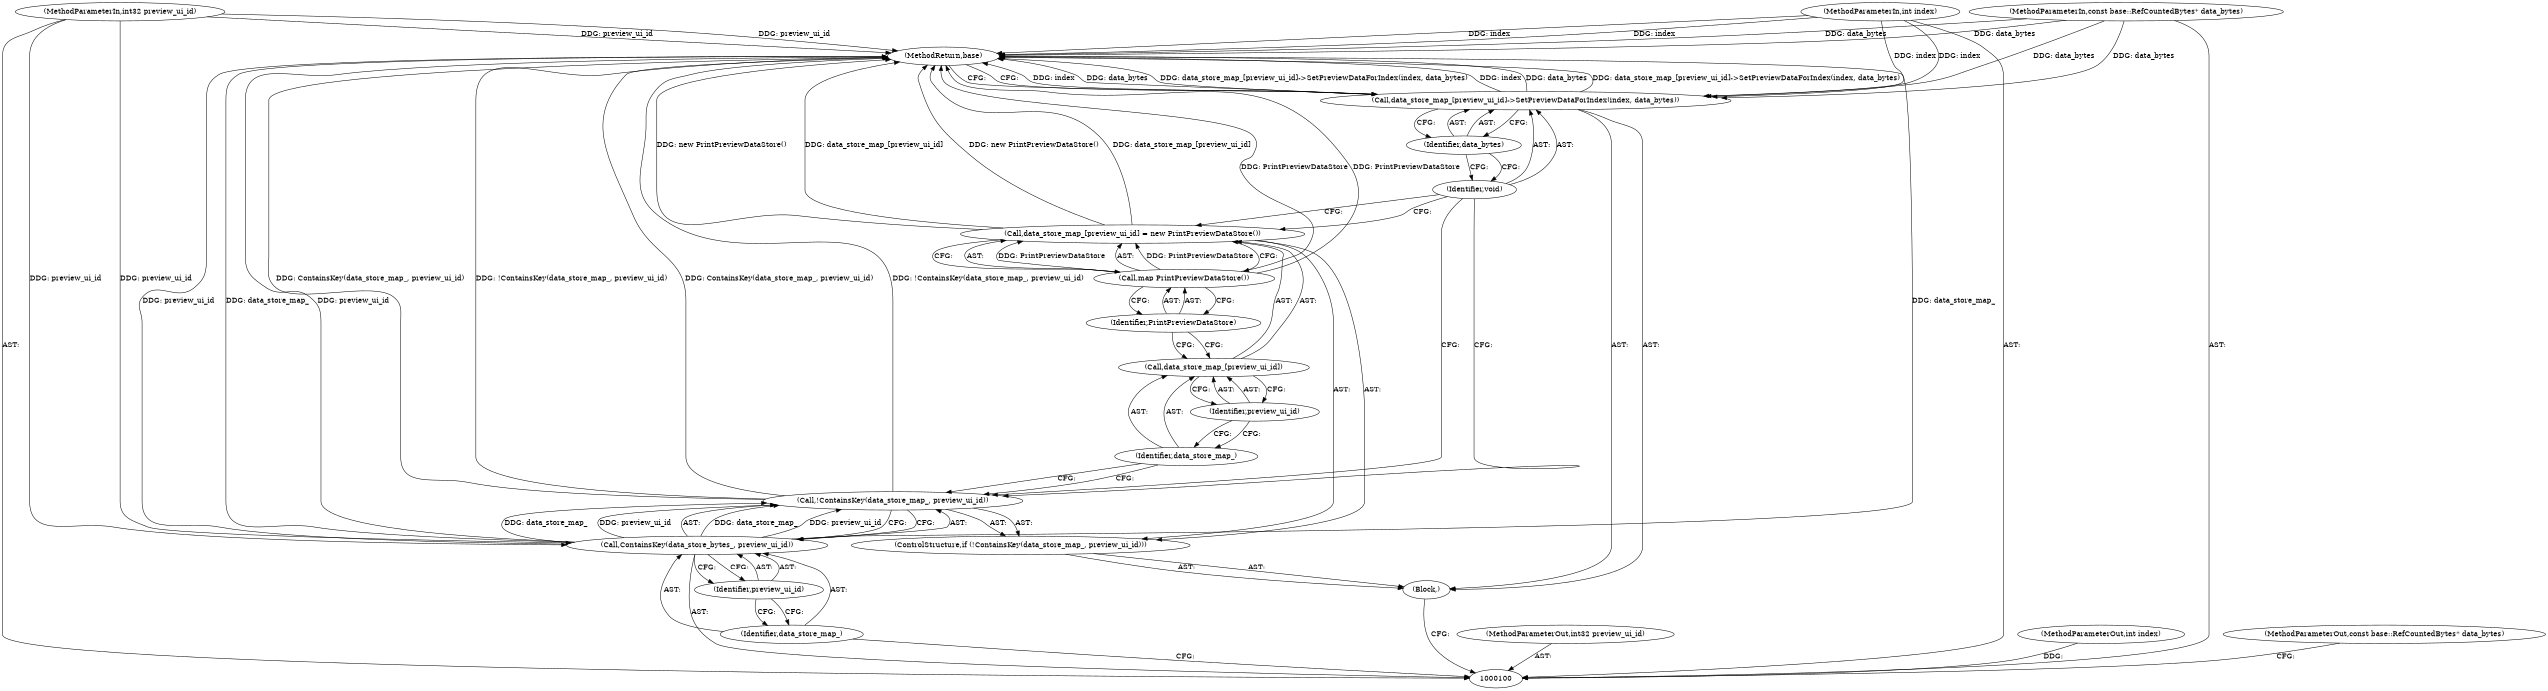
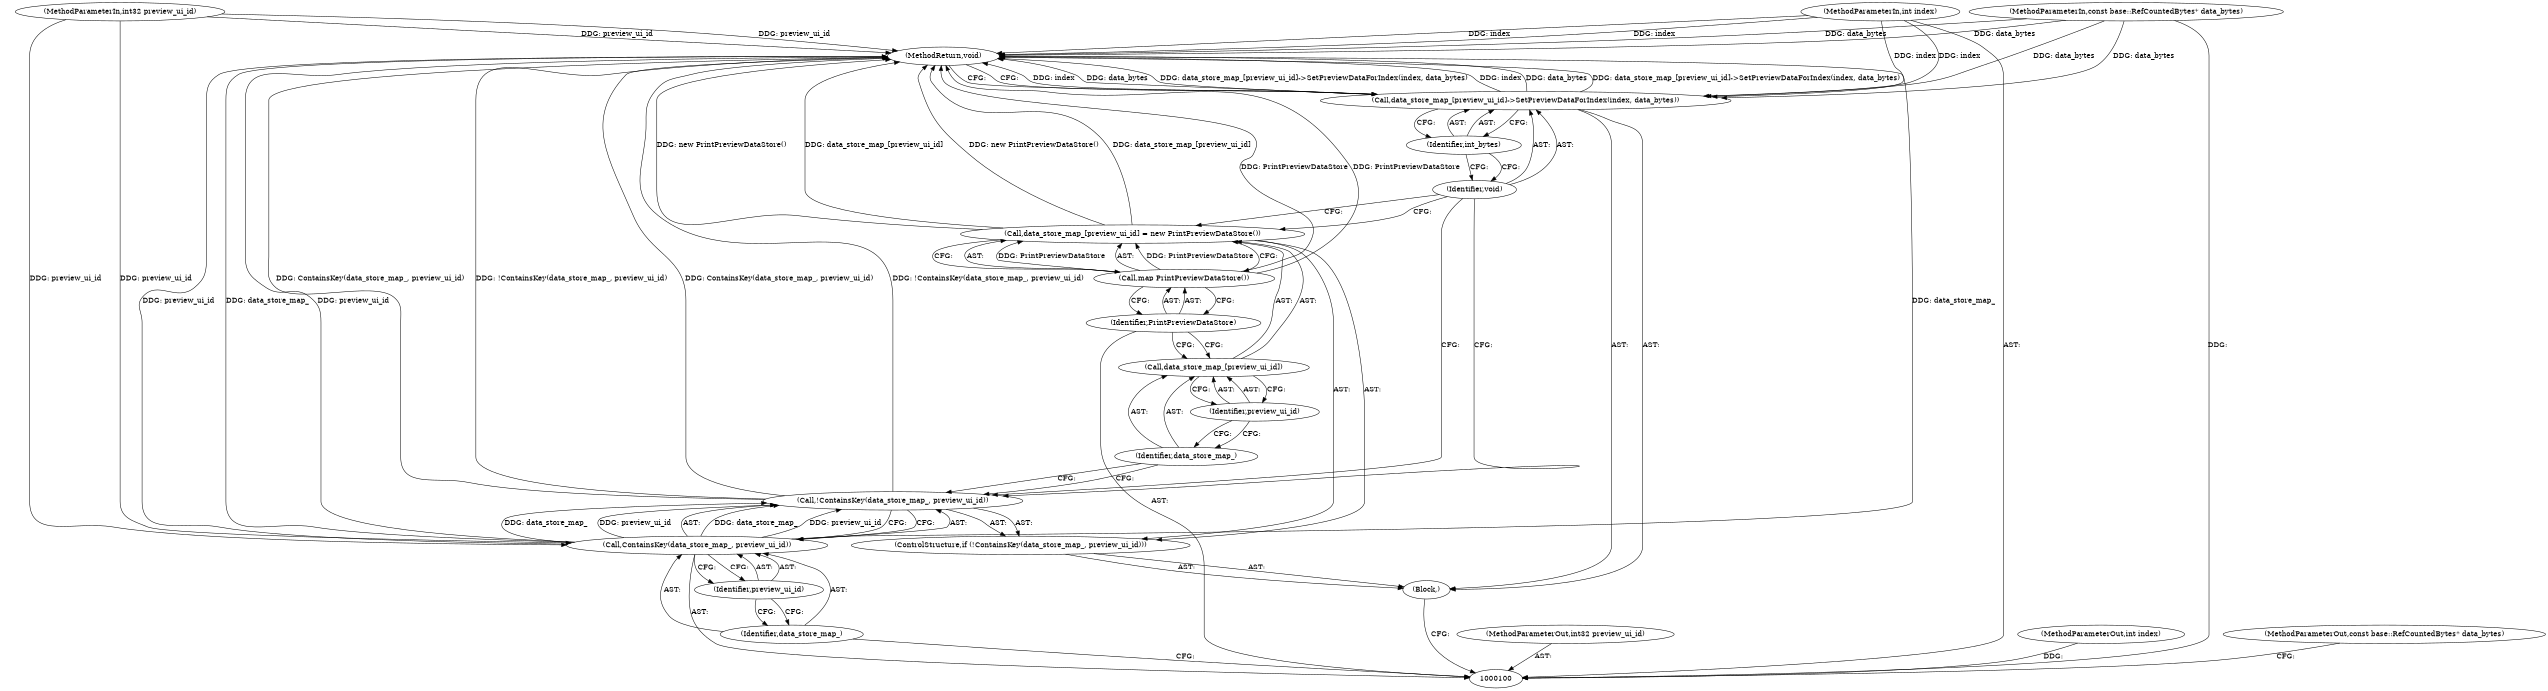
  digraph {
-   n1 [label="(MethodReturn,base)"]
+   n1 [label="(MethodReturn,void)"]
    n2 [label="(Call,data_store_map_[preview_ui_id]->SetPreviewDataForIndex(index, data_bytes))"]
    n3 [label="(Block,)"]
-   n4 [label="(Identifier,data_bytes)"]
+   n4 [label="(Identifier,int_bytes)"]
    n5 [label="(MethodParameterIn,int32 preview_ui_id)"]
    1000100
-   n7 [label="(Call,ContainsKey(data_store_bytes_, preview_ui_id))"]
+   n7 [label="(Call,ContainsKey(data_store_map_, preview_ui_id))"]
    n8 [label="(Identifier,preview_ui_id)"]
    n9 [label="(Call,!ContainsKey(data_store_map_, preview_ui_id))"]
    n10 [label="(MethodParameterOut,int32 preview_ui_id)"]
    n11 [label="(MethodParameterIn,int index)"]
    n12 [label="(MethodParameterOut,int index)"]
    n13 [label="(MethodParameterIn,const base::RefCountedBytes* data_bytes)"]
    n14 [label="(MethodParameterOut,const base::RefCountedBytes* data_bytes)"]
    n15 [label="(Identifier,data_store_map_)"]
    n16 [label="(ControlStructure,if (!ContainsKey(data_store_map_, preview_ui_id)))"]
    n17 [label="(Identifier,preview_ui_id)"]
    n18 [label="(Call,data_store_map_[preview_ui_id])"]
    n19 [label="(Identifier,data_store_map_)"]
    n20 [label="(Call,data_store_map_[preview_ui_id] = new PrintPreviewDataStore())"]
    n21 [label="(Call,map PrintPreviewDataStore())"]
    n22 [label="(Identifier,PrintPreviewDataStore)"]
    n23 [label="(Identifier,void)"]
    n1 -> n2 [label="CFG: "]
    n1 -> n2 [label="CFG: "]
    n2 -> n1 [label="DDG: index"]
    n2 -> n1 [label="DDG: data_bytes"]
    n2 -> n1 [label="DDG: data_store_map_[preview_ui_id]->SetPreviewDataForIndex(index, data_bytes)"]
    n2 -> n1 [label="DDG: index"]
    n2 -> n1 [label="DDG: data_bytes"]
    n2 -> n1 [label="DDG: data_store_map_[preview_ui_id]->SetPreviewDataForIndex(index, data_bytes)"]
    n2 -> n3 [label="AST: "]
    n2 -> n3 [label="AST: "]
    n2 -> n4 [label="CFG: "]
    n2 -> n4 [label="CFG: "]
    n3 -> 1000100 [label="CFG: "]
    n4 -> n2 [label="AST: "]
    n4 -> n2 [label="AST: "]
    n4 -> n23 [label="CFG: "]
    n4 -> n23 [label="CFG: "]
    n5 -> n1 [label="DDG: preview_ui_id"]
    n5 -> n1 [label="DDG: preview_ui_id"]
-   n5 -> 1000100 [label="AST: "]
+   n22 -> 1000100 [label="AST: "]
    n5 -> n7 [label="DDG: preview_ui_id"]
    n5 -> n7 [label="DDG: preview_ui_id"]
    n7 -> n1 [label="DDG: data_store_map_"]
    n7 -> n1 [label="DDG: preview_ui_id"]
    n7 -> n1 [label="DDG: data_store_map_"]
    n7 -> n1 [label="DDG: preview_ui_id"]
    n7 -> 1000100 [label="AST: "]
    n7 -> n8 [label="CFG: "]
    n7 -> n8 [label="CFG: "]
    n7 -> n9 [label="AST: "]
    n7 -> n9 [label="DDG: data_store_map_"]
    n7 -> n9 [label="DDG: preview_ui_id"]
    n7 -> n9 [label="AST: "]
    n7 -> n9 [label="DDG: data_store_map_"]
    n7 -> n9 [label="DDG: preview_ui_id"]
    n8 -> n7 [label="AST: "]
    n8 -> n7 [label="AST: "]
    n8 -> n15 [label="CFG: "]
    n8 -> n15 [label="CFG: "]
    n9 -> n1 [label="DDG: ContainsKey(data_store_map_, preview_ui_id)"]
    n9 -> n1 [label="DDG: !ContainsKey(data_store_map_, preview_ui_id)"]
    n9 -> n1 [label="DDG: ContainsKey(data_store_map_, preview_ui_id)"]
    n9 -> n1 [label="DDG: !ContainsKey(data_store_map_, preview_ui_id)"]
    n9 -> n7 [label="CFG: "]
    n9 -> n7 [label="CFG: "]
    n9 -> n16 [label="AST: "]
    n9 -> n16 [label="AST: "]
    n10 -> 1000100 [label="AST: "]
    n11 -> n1 [label="DDG: index"]
    n11 -> n1 [label="DDG: index"]
    n11 -> n2 [label="DDG: index"]
    n11 -> n2 [label="DDG: index"]
    n11 -> 1000100 [label="AST: "]
    n12 -> 1000100 [label="DDG: "]
    n13 -> n1 [label="DDG: data_bytes"]
    n13 -> n1 [label="DDG: data_bytes"]
    n13 -> n2 [label="DDG: data_bytes"]
    n13 -> n2 [label="DDG: data_bytes"]
-   n13 -> 1000100 [label="AST: "]
+   n13 -> 1000100 [label="DDG: "]
    n14 -> 1000100 [label="CFG: "]
    n15 -> 1000100 [label="CFG: "]
    n15 -> n7 [label="AST: "]
    n15 -> n7 [label="AST: "]
    n16 -> n3 [label="AST: "]
    n16 -> n3 [label="AST: "]
    n17 -> n18 [label="AST: "]
    n17 -> n18 [label="AST: "]
    n17 -> n19 [label="CFG: "]
    n17 -> n19 [label="CFG: "]
    n18 -> n17 [label="CFG: "]
    n18 -> n17 [label="CFG: "]
    n18 -> n20 [label="AST: "]
    n18 -> n20 [label="AST: "]
    n19 -> n9 [label="CFG: "]
    n19 -> n9 [label="CFG: "]
    n19 -> n18 [label="AST: "]
    n19 -> n18 [label="AST: "]
    n20 -> n1 [label="DDG: new PrintPreviewDataStore()"]
    n20 -> n1 [label="DDG: data_store_map_[preview_ui_id]"]
    n20 -> n1 [label="DDG: new PrintPreviewDataStore()"]
    n20 -> n1 [label="DDG: data_store_map_[preview_ui_id]"]
    n20 -> n16 [label="AST: "]
    n20 -> n16 [label="AST: "]
    n20 -> n21 [label="CFG: "]
    n20 -> n21 [label="CFG: "]
    n21 -> n1 [label="DDG: PrintPreviewDataStore"]
    n21 -> n1 [label="DDG: PrintPreviewDataStore"]
    n21 -> n20 [label="AST: "]
    n21 -> n20 [label="DDG: PrintPreviewDataStore"]
    n21 -> n20 [label="AST: "]
    n21 -> n20 [label="DDG: PrintPreviewDataStore"]
    n21 -> n22 [label="CFG: "]
    n21 -> n22 [label="CFG: "]
    n22 -> n18 [label="CFG: "]
    n22 -> n18 [label="CFG: "]
    n22 -> n21 [label="AST: "]
    n22 -> n21 [label="AST: "]
    n23 -> n2 [label="AST: "]
    n23 -> n2 [label="AST: "]
    n23 -> n9 [label="CFG: "]
    n23 -> n9 [label="CFG: "]
    n23 -> n20 [label="CFG: "]
    n23 -> n20 [label="CFG: "]
  }
